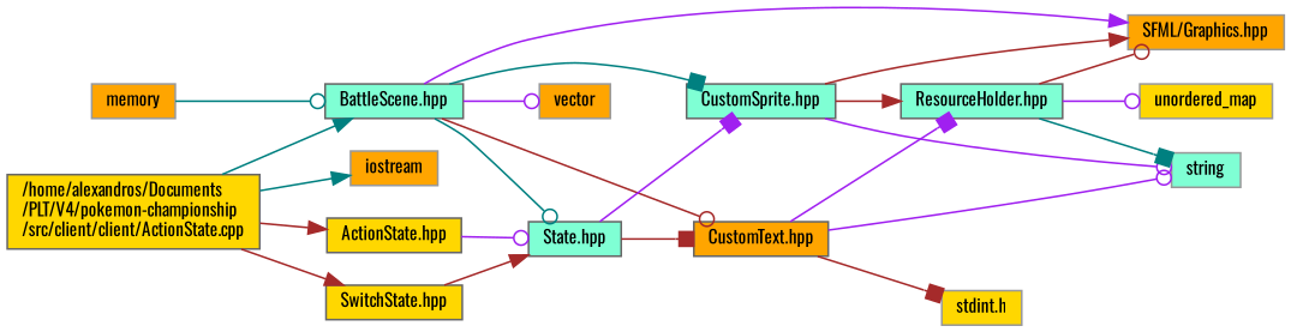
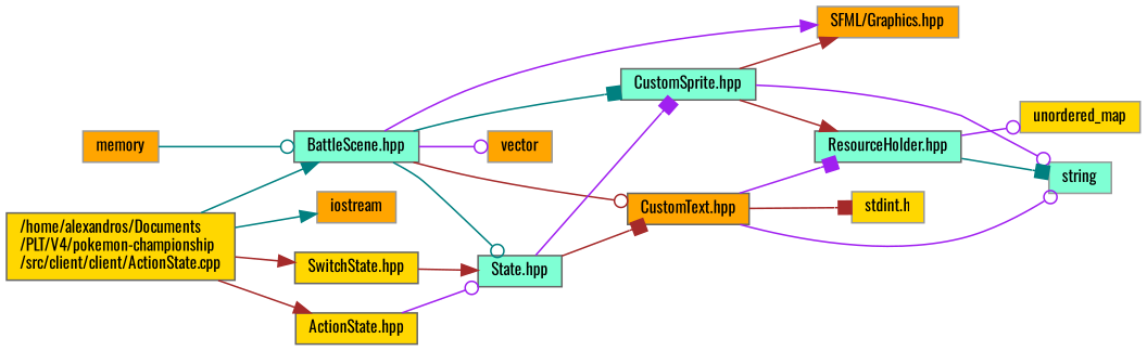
  digraph {
    fontname=Oswald
    rankdir=LR
    node [color=grey60 fillcolor=gold fontname=Oswald fontsize=10 shape=box style=filled]
    edge [arrowhead=odot color=brown fontname=Oswald fontsize=10 labelfontname=Helvetica labelfontsize=10 style=solid]
    n1 [color=gray40 fontcolor=black height=0.2 label="/home/alexandros/Documents\l/PLT/V4/pokemon-championship\l/src/client/client/ActionState.cpp" width=0.4]
    n2 [fillcolor=orange height=0.2 label=iostream width=0.4]
    n3 [color=grey40 fillcolor=aquamarine height=0.2 label="BattleScene.hpp" width=0.4]
    n4 [color=grey40 height=0.2 label="ActionState.hpp" width=0.4]
    n5 [color=grey40 height=0.2 label="SwitchState.hpp" width=0.4]
    n6 [fillcolor=orange height=0.2 label="SFML/Graphics.hpp" width=0.4]
    n7 [fillcolor=orange height=0.2 label=vector width=0.4]
    n8 [color=grey40 fillcolor=aquamarine height=0.2 label="State.hpp" width=0.4]
    n9 [color=grey40 fillcolor=orange height=0.2 label="CustomText.hpp" width=0.4]
    n10 [color=grey40 fillcolor=aquamarine height=0.2 label="CustomSprite.hpp" width=0.4]
    n11 [fillcolor=orange height=0.2 label=memory width=0.4]
    n12 [fillcolor=aquamarine height=0.2 label=string width=0.4]
    n13 [height=0.2 label="stdint.h" width=0.4]
    n14 [color=grey40 fillcolor=aquamarine height=0.2 label="ResourceHolder.hpp" width=0.4]
    n15 [height=0.2 label=unordered_map width=0.4]
    n1 -> n2 [arrowhead=normal color=teal]
    n1 -> n3 [arrowhead=normal color=teal]
    n1 -> n4 [arrowhead=normal]
    n1 -> n5 [arrowhead=normal]
    n3 -> n6 [arrowhead=normal color=purple]
    n3 -> n7 [color=purple]
    n3 -> n8 [color=teal]
    n3 -> n9
    n3 -> n10 [arrowhead=box color=teal]
    n4 -> n8 [color=purple]
    n5 -> n8 [arrowhead=normal]
    n8 -> n9 [arrowhead=box]
    n8 -> n10 [arrowhead=box color=purple]
    n9 -> n12 [color=purple]
    n9 -> n13 [arrowhead=box]
    n9 -> n14 [arrowhead=box color=purple]
    n10 -> n6 [arrowhead=normal]
    n10 -> n12 [color=purple]
    n10 -> n14 [arrowhead=normal]
    n11 -> n3 [color=teal]
-   n14 -> n6
    n14 -> n12 [arrowhead=box color=teal]
    n14 -> n15 [color=purple]
  }
